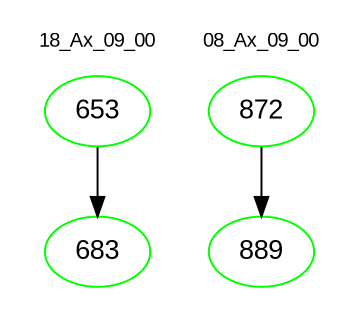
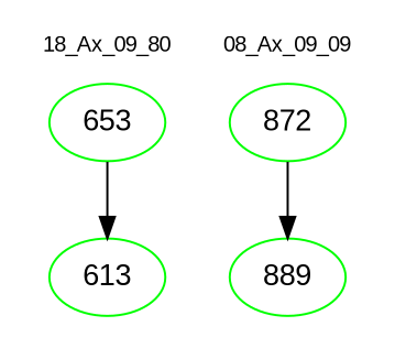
  digraph {
    fontname="Liberation Sans"
    node [color=green fontname="Liberation Sans"]
    edge [color=black fontname="Liberation Sans"]
    n1 [label=653]
-   n2 [label=683]
+   n2 [label=613]
    n3 [label=872]
    n4 [label=889]
    subgraph cluster_1 {
      color=white
      fontsize=10
-     label="18_Ax_09_00"
+     label="18_Ax_09_80"
      n1
      n2
    }
    subgraph cluster_2 {
      color=white
      fontsize=10
-     label="08_Ax_09_00"
+     label="08_Ax_09_09"
      n3
      n4
    }
    n1 -> n2
    n3 -> n4
  }
